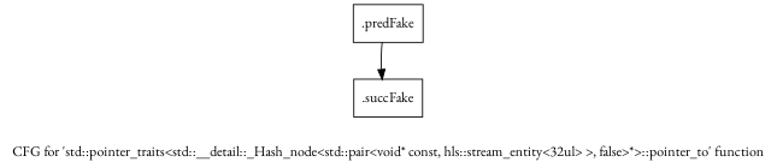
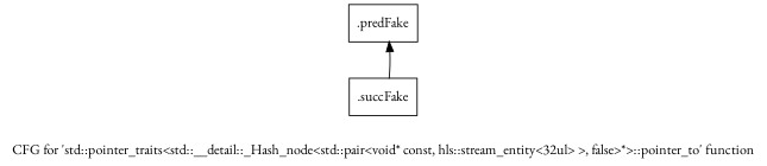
  digraph {
    label="CFG for 'std::pointer_traits\<std::__detail::_Hash_node\<std::pair\<void* const, hls::stream_entity\<32ul\> \>, false\>*\>::pointer_to' function"
    fontname="EB Garamond"
    node [shape=record fontname="EB Garamond"]
    n1 [label="{.predFake}"]
    n2 [filename="/mnt/xilinx/Vitis_HLS/2021.2/tps/lnx64/gcc-6.2.0/lib/gcc/x86_64-pc-linux-gnu/6.2.0/../../../../include/c++/6.2.0/bits/ptr_traits.h" label="{.succFake}" linenumber=141]
-   n1 -> n2 [execusionnum=0 filename="/mnt/xilinx/Vitis_HLS/2021.2/tps/lnx64/gcc-6.2.0/lib/gcc/x86_64-pc-linux-gnu/6.2.0/../../../../include/c++/6.2.0/bits/ptr_traits.h" fontname="EB Garamond"]
+   n2 -> n1 [execusionnum=0 filename="/mnt/xilinx/Vitis_HLS/2021.2/tps/lnx64/gcc-6.2.0/lib/gcc/x86_64-pc-linux-gnu/6.2.0/../../../../include/c++/6.2.0/bits/ptr_traits.h" fontname="EB Garamond"]
  }
